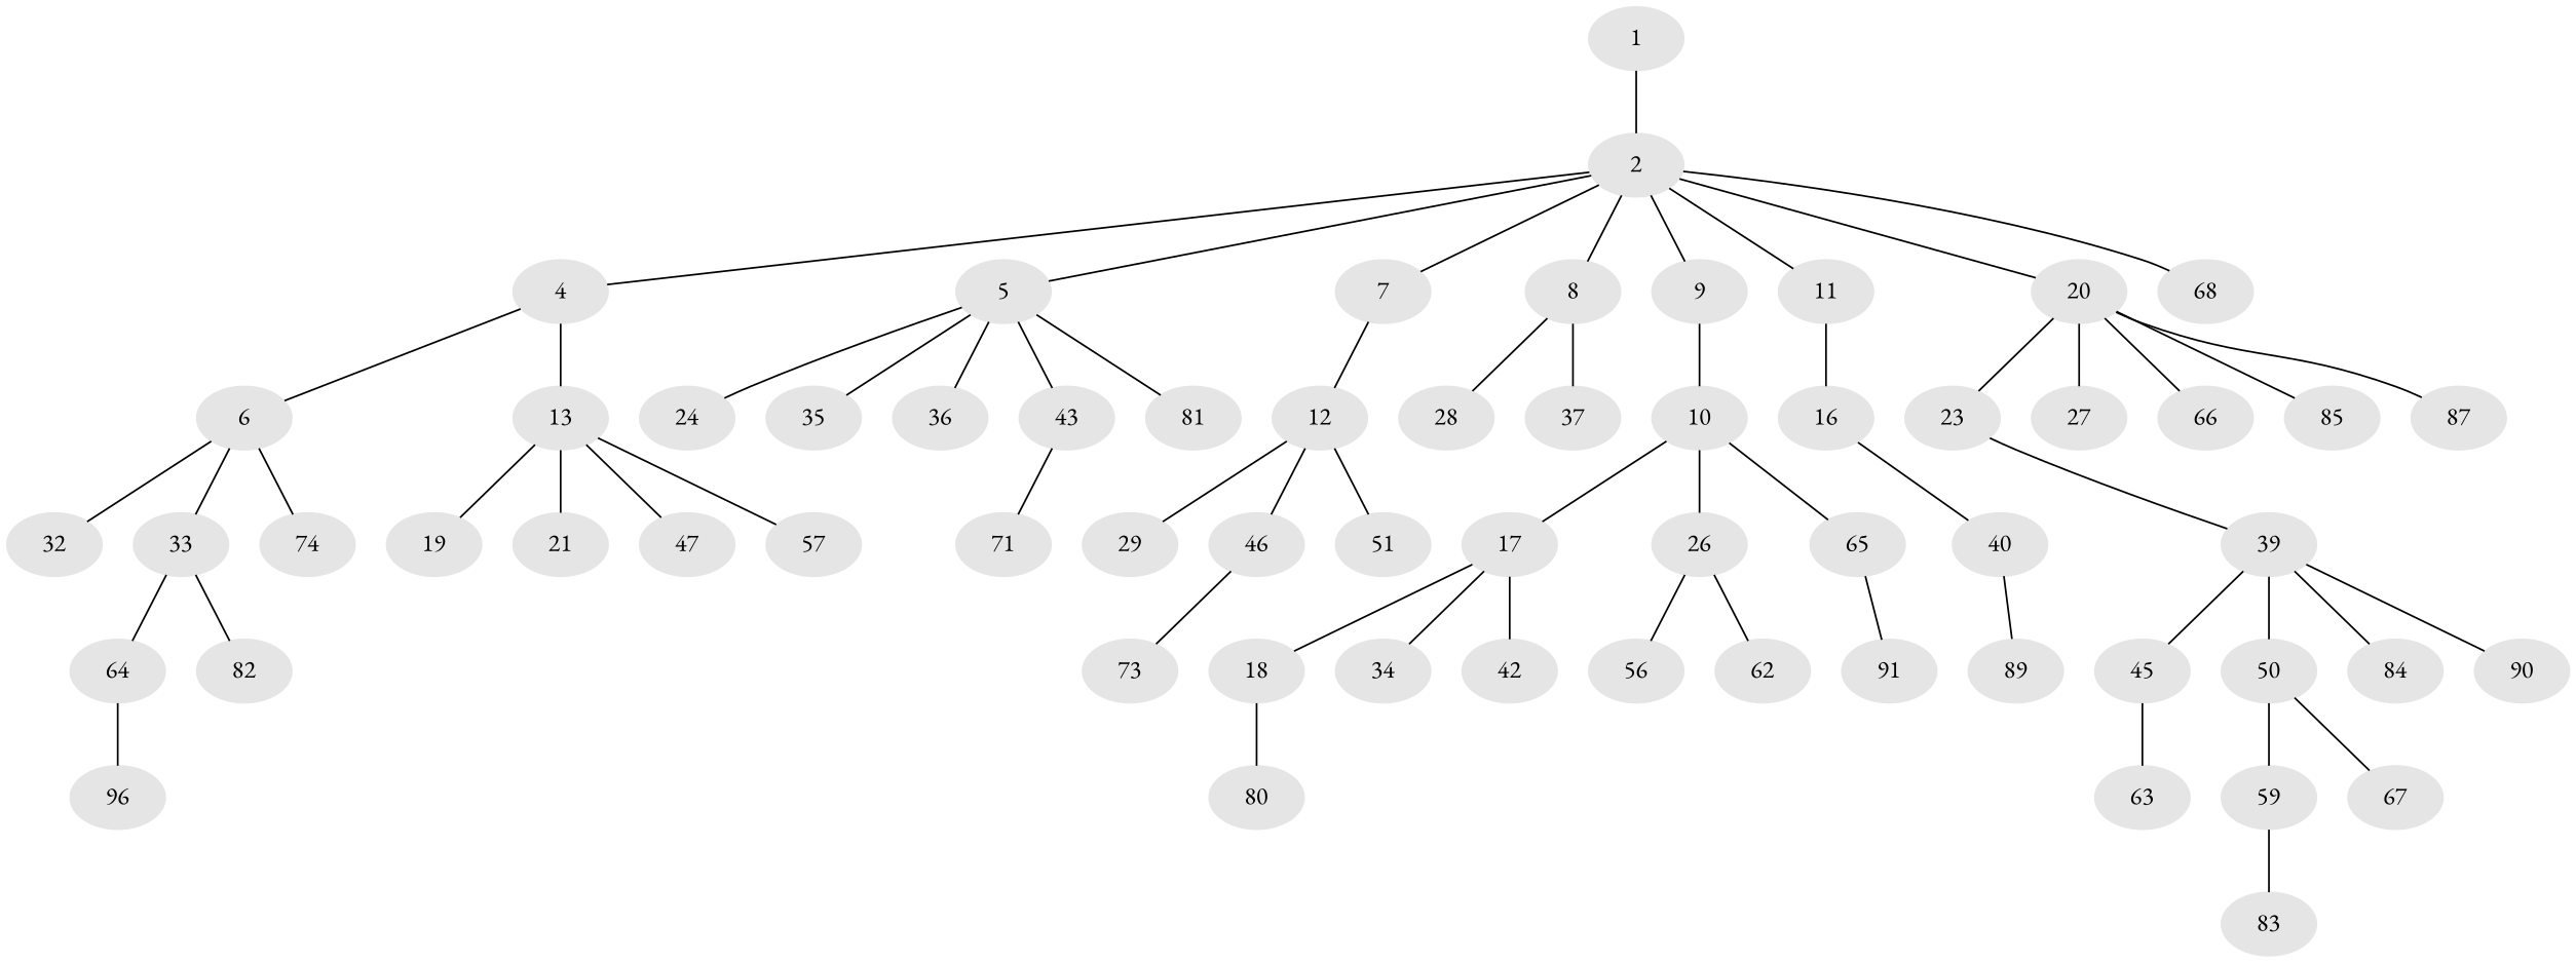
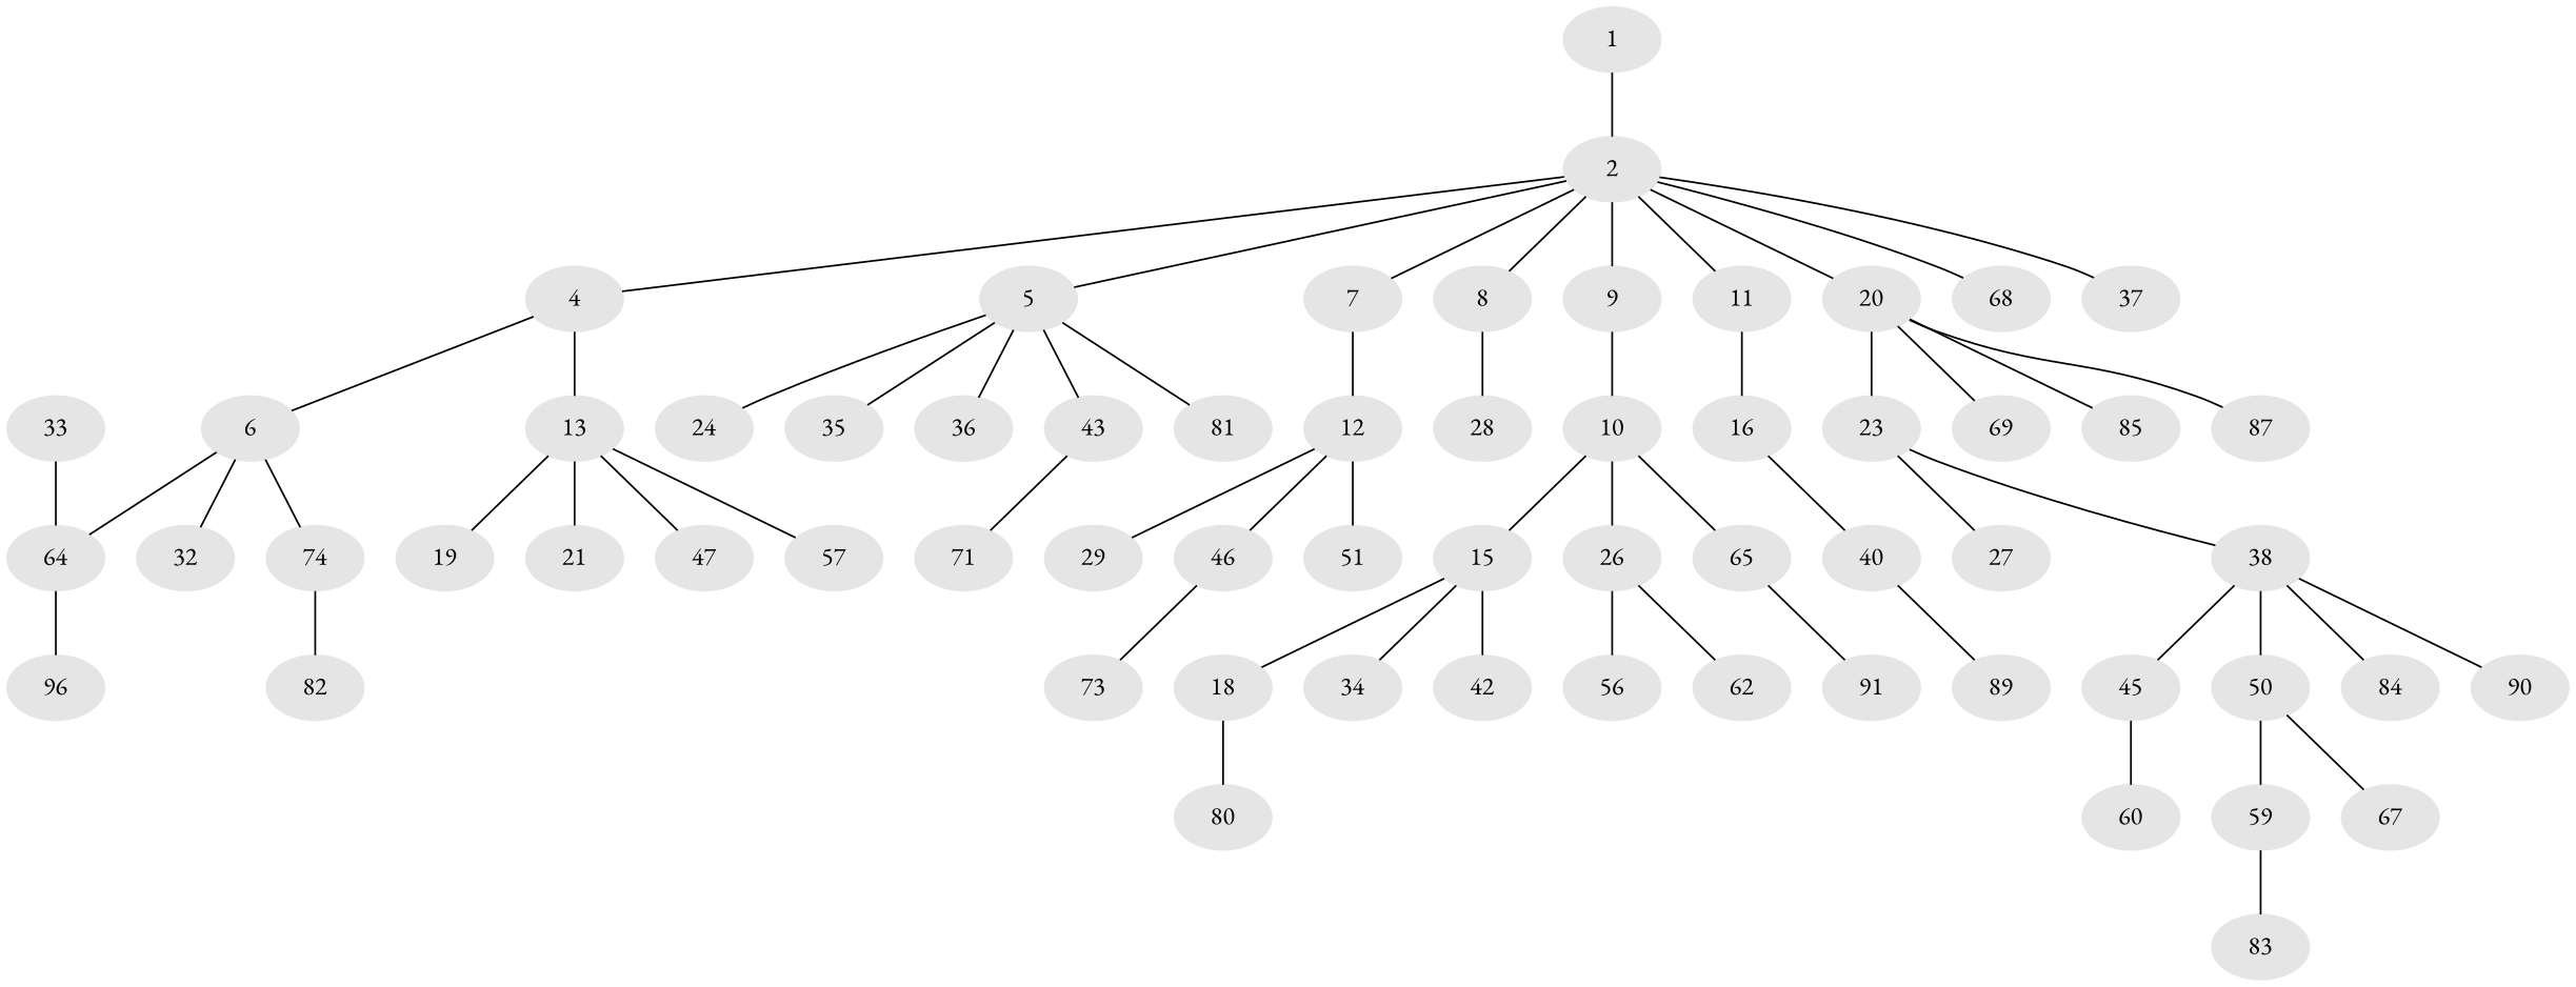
  graph {
    fontname="EB Garamond"
    node [color=gray90 fontname="EB Garamond" style=filled]
    edge [fontname="EB Garamond"]
    2 [super="+3"]
    4 [super="+30"]
    5 [super="+15"]
    7 [super="+95"]
    8 [super="+49"]
    9
    11
    20 [super="+42"]
    68
    1
    6 [super="+70"]
    13 [super="+25"]
    24
    35
    36
    43 [super="+53"]
    81
    12 [super="+38"]
    28 [super="+48"]
    37
    10 [super="+14"]
    16 [super="+22"]
    23 [super="+61"]
    27 [super="+31"]
-   66
+   66 [label=69]
    85
    87
    32
    33 [super="+44"]
    74 [super="+94"]
    19 [super="+78"]
    21
    47
    57
    71
    64 [super="+72"]
    82
    29 [super="+77"]
    46 [super="+55"]
    51
-   17 [super="+63"]
+   17 [super="+63" label=15]
    26 [super="+41"]
    65
    18 [super="+79"]
    34 [super="+69"]
    n46 [label=42]
    n47 [label=56]
    62
    91
    40 [super="+86"]
    73 [super="+93"]
    89
    80
-   39 [super="+58"]
+   39 [super="+58" label=38]
    45 [super="+56"]
    50 [super="+54"]
    84
    90
    96
-   60 [label=63]
+   60
    59 [super="+76"]
    67
    83 [super="+88"]
    2 -- 4
    2 -- 5
    2 -- 7
    2 -- 8
    2 -- 9
    2 -- 11
    2 -- 20
    2 -- 68
    4 -- 6
    4 -- 13
    5 -- 24
    5 -- 35
    5 -- 36
    5 -- 43
    5 -- 81
    7 -- 12
    8 -- 28
-   8 -- 37
+   2 -- 37
    9 -- 10
    11 -- 16
    20 -- 23
-   20 -- 27
+   23 -- 27
    20 -- 66
    20 -- 85
    20 -- 87
    1 -- 2
    6 -- 32
-   6 -- 33
+   6 -- 64
    6 -- 74
    13 -- 19
    13 -- 21
    13 -- 47
    13 -- 57
    43 -- 71
    12 -- 29
    12 -- 46
    12 -- 51
    10 -- 17
    10 -- 26
    10 -- 65
    16 -- 40
    23 -- 39
    33 -- 64
-   33 -- 82
+   74 -- 82
    64 -- 96
    46 -- 73
    17 -- 18
    17 -- 34
    17 -- n46
    26 -- n47
    26 -- 62
    65 -- 91
    18 -- 80
    40 -- 89
    39 -- 45
    39 -- 50
    39 -- 84
    39 -- 90
    45 -- 60
    50 -- 59
    50 -- 67
    59 -- 83
  }
